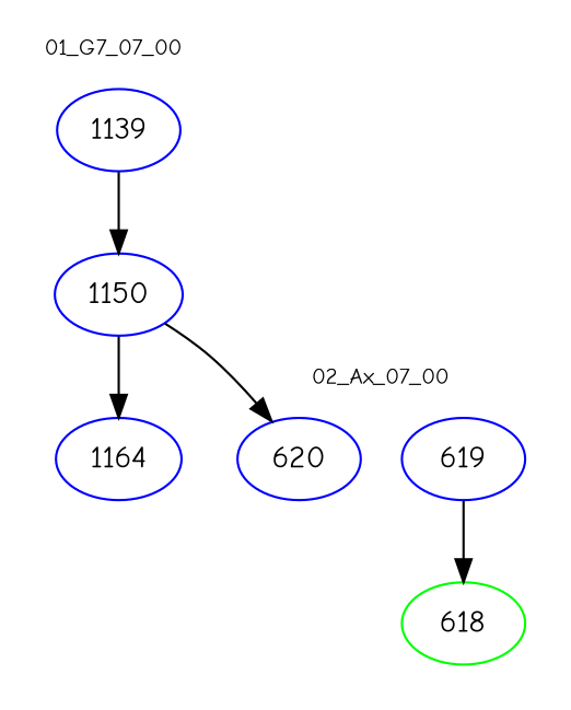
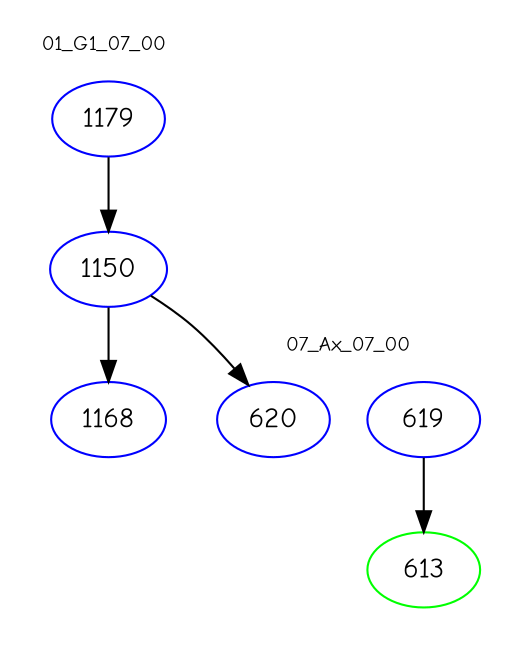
  digraph {
    fontname="Comic Neue"
    node [color=blue fontname="Comic Neue"]
    edge [color=black fontname="Comic Neue"]
    n1 [label=619]
-   n2 [color=green label=618]
+   n2 [color=green label=613]
    n3 [label=620]
-   n4 [label=1139]
+   n4 [label=1179]
    n5 [label=1150]
-   n6 [label=1164]
+   n6 [label=1168]
    subgraph cluster_1 {
      color=white
      fontsize=10
-     label="02_Ax_07_00"
+     label="07_Ax_07_00"
      n1
      n2
      n3
    }
    subgraph cluster_2 {
      color=white
      fontsize=10
-     label="01_G7_07_00"
+     label="01_G1_07_00"
      n4
      n5
      n6
    }
    n1 -> n2
    n4 -> n5
    n5 -> n3
    n5 -> n6
  }
